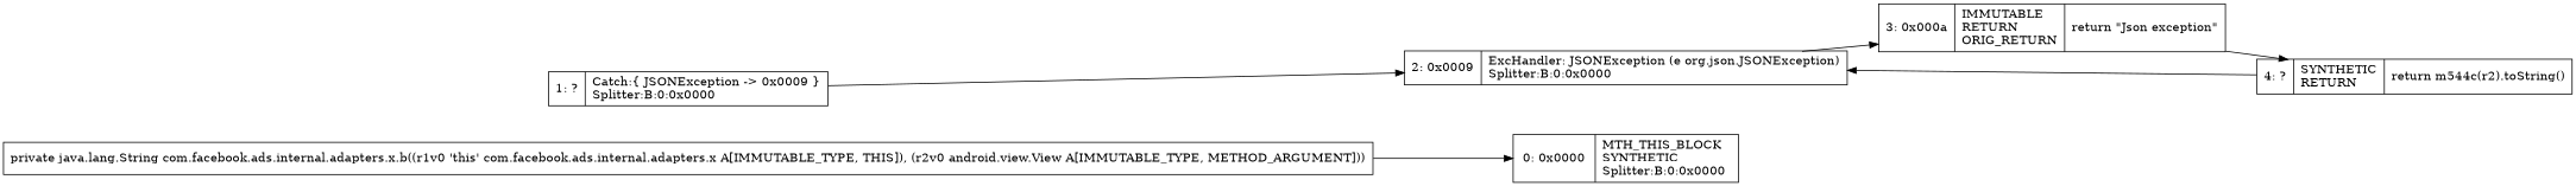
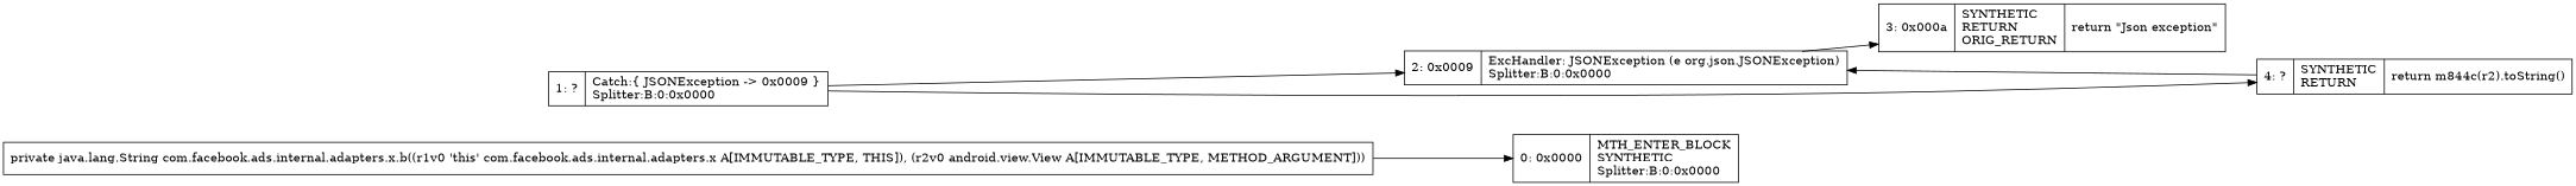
  digraph {
    rankdir=LR
    node [shape=record]
-   n1 [label="{0\:\ 0x0000|MTH_THIS_BLOCK\lSYNTHETIC\lSplitter:B:0:0x0000\l}"]
+   n1 [label="{0\:\ 0x0000|MTH_ENTER_BLOCK\lSYNTHETIC\lSplitter:B:0:0x0000\l}"]
    n2 [label="{1\:\ ?|Catch:\{ JSONException \-\> 0x0009 \}\lSplitter:B:0:0x0000\l}"]
    n3 [label="{2\:\ 0x0009|ExcHandler: JSONException (e org.json.JSONException)\lSplitter:B:0:0x0000\l}"]
-   n4 [label="{4\:\ ?|SYNTHETIC\lRETURN\l|return m544c(r2).toString()\l}"]
-   n5 [label="{3\:\ 0x000a|IMMUTABLE\lRETURN\lORIG_RETURN\l|return \"Json exception\"\l}"]
+   n4 [label="{4\:\ ?|SYNTHETIC\lRETURN\l|return m844c(r2).toString()\l}"]
+   n5 [label="{3\:\ 0x000a|SYNTHETIC\lRETURN\lORIG_RETURN\l|return \"Json exception\"\l}"]
    n6 [label="{private java.lang.String com.facebook.ads.internal.adapters.x.b((r1v0 'this' com.facebook.ads.internal.adapters.x A[IMMUTABLE_TYPE, THIS]), (r2v0 android.view.View A[IMMUTABLE_TYPE, METHOD_ARGUMENT])) }"]
    n2 -> n3
-   n5 -> n4
+   n2 -> n4
    n3 -> n5
    n4 -> n3
    n6 -> n1
  }
